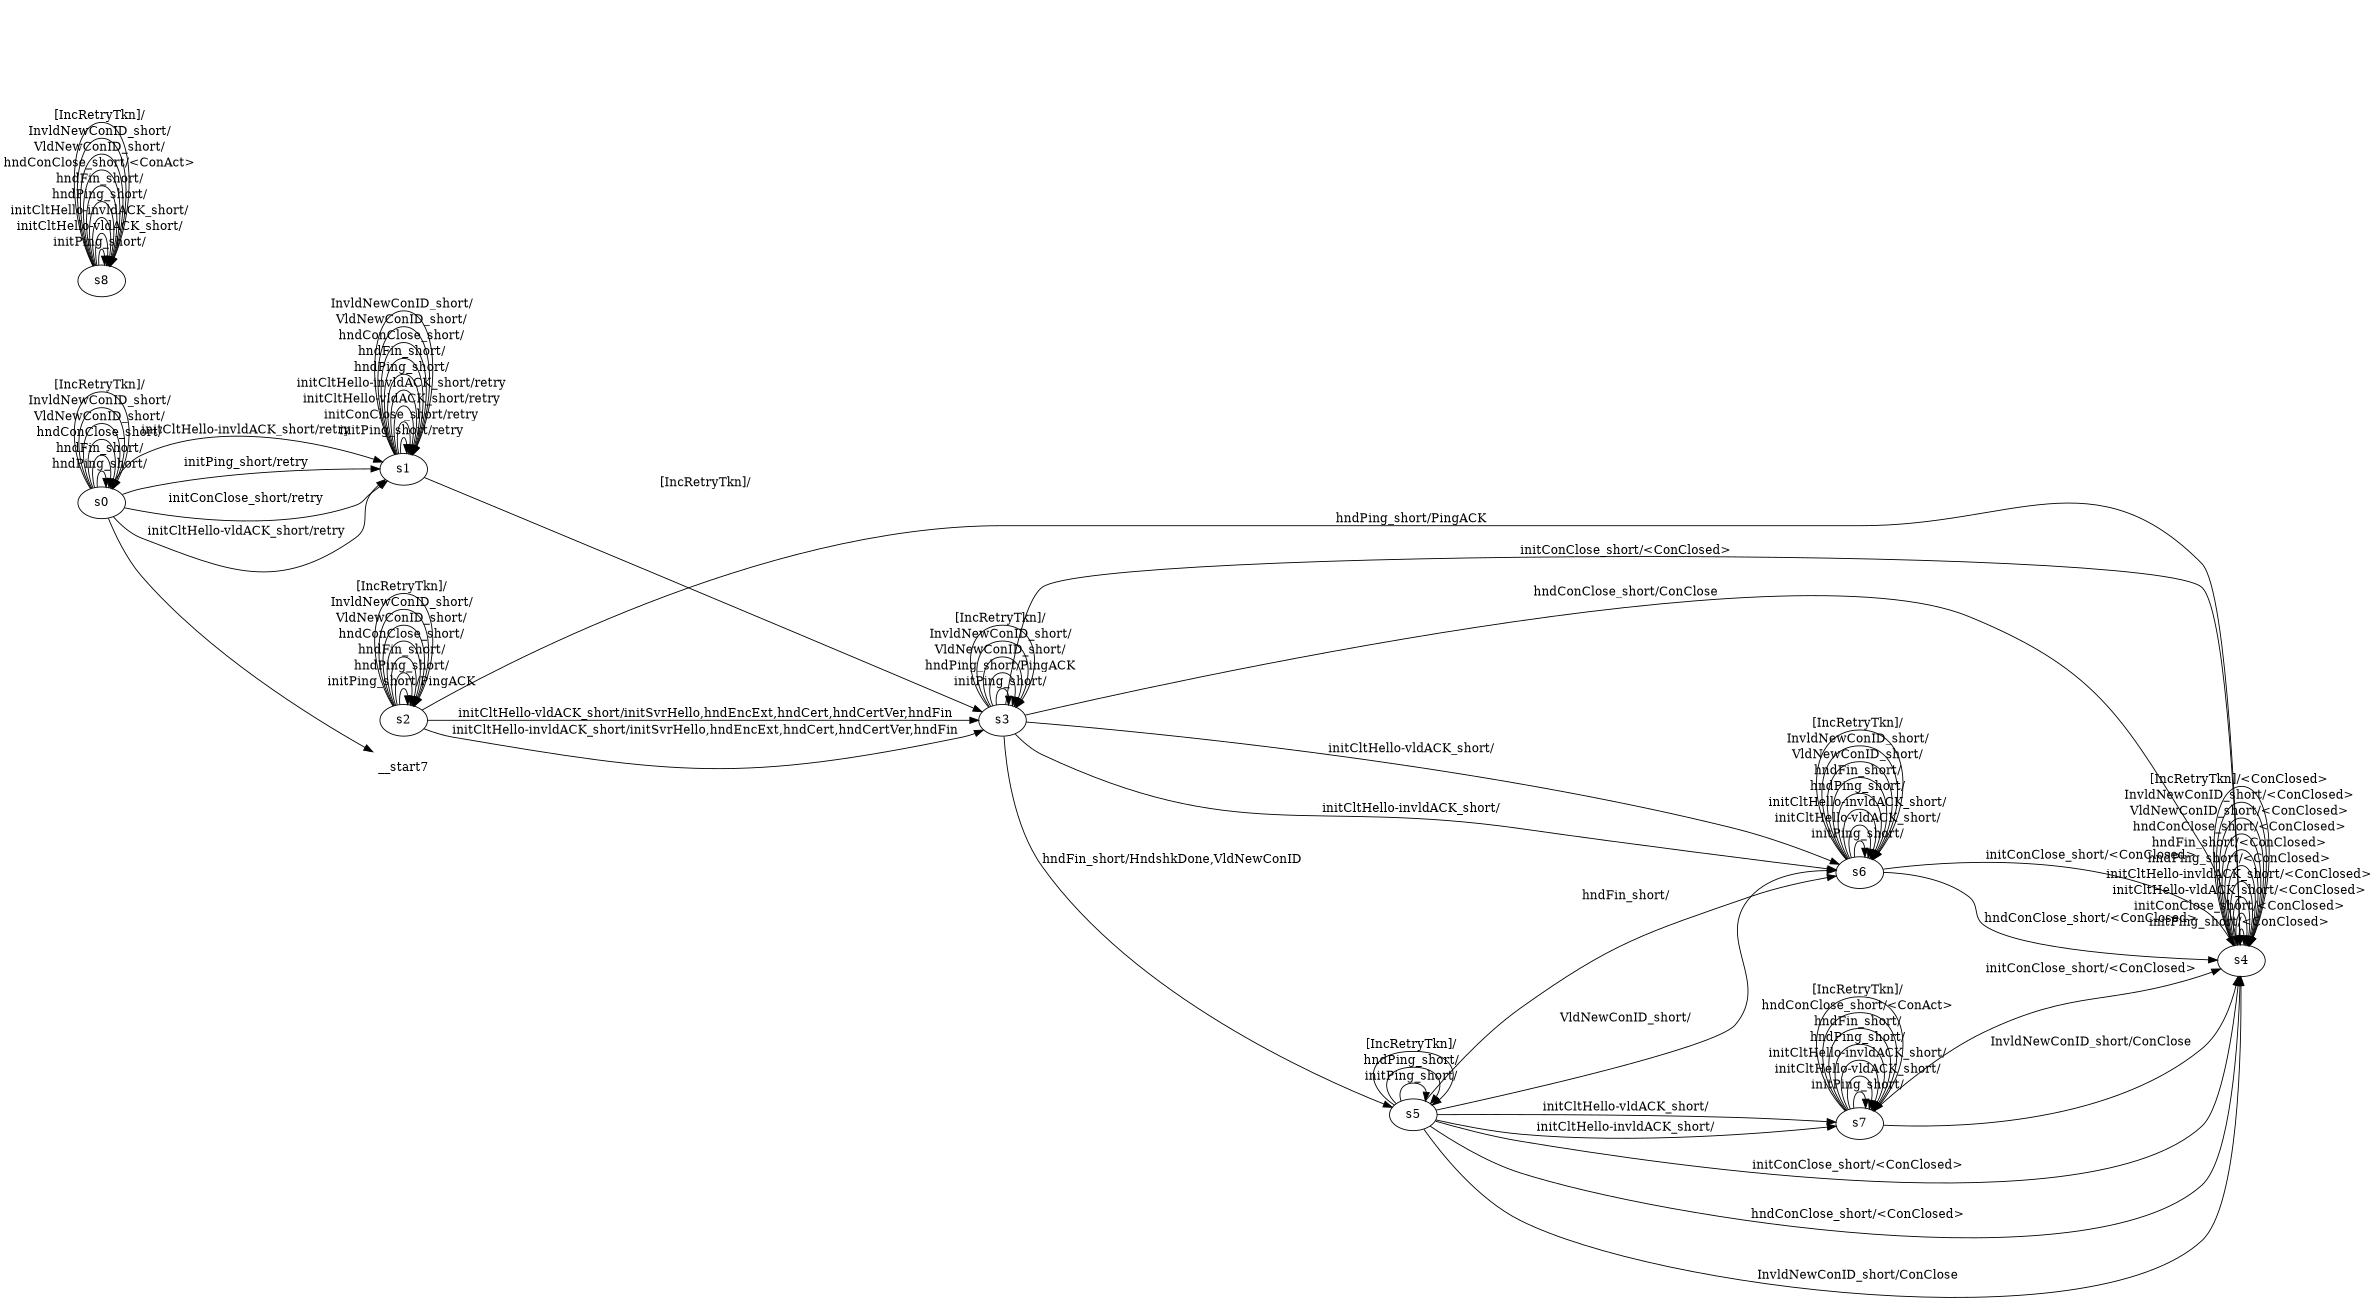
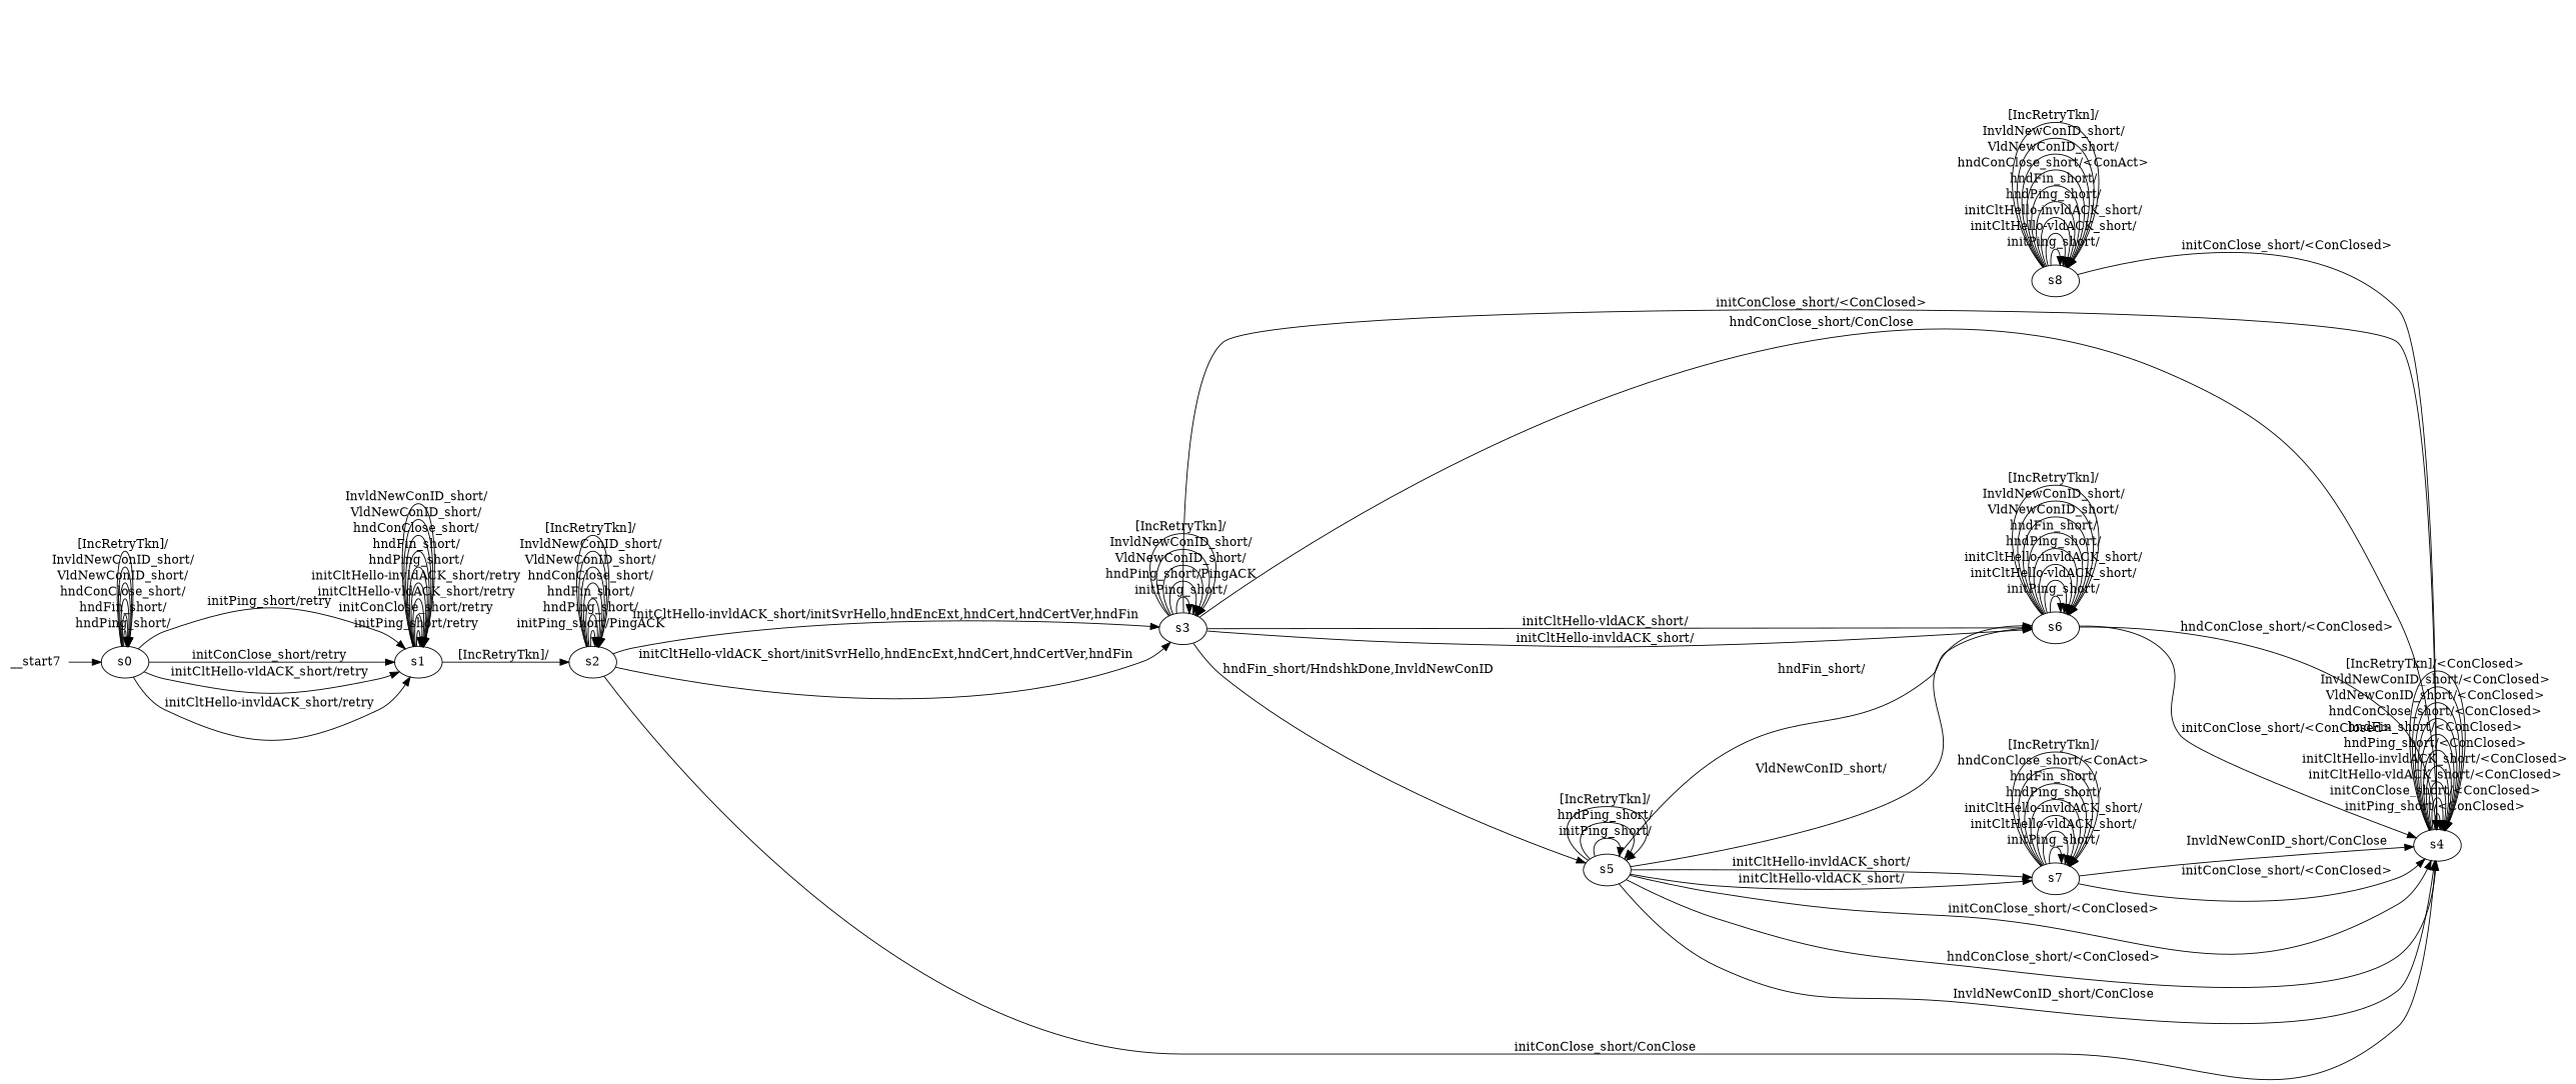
  digraph {
    rankdir=LR
    n1 [label=s0]
    n2 [label=s1]
    n3 [label=s2]
    n4 [label=s3]
    n5 [label=s4]
    n6 [label=s5]
    n7 [label=s6]
    n8 [label=s7]
    n9 [label=s8]
    n10 [label=__start7 shape=none]
    n1 -> n1 [label="hndPing_short/ "]
    n1 -> n1 [label="hndFin_short/ "]
    n1 -> n1 [label="hndConClose_short/ "]
    n1 -> n1 [label="VldNewConID_short/ "]
    n1 -> n1 [label="InvldNewConID_short/ "]
    n1 -> n1 [label="[IncRetryTkn]/ "]
    n1 -> n2 [label="initPing_short/retry "]
    n1 -> n2 [label="initConClose_short/retry "]
    n1 -> n2 [label="initCltHello-vldACK_short/retry "]
    n1 -> n2 [label="initCltHello-invldACK_short/retry "]
    n2 -> n2 [label="initPing_short/retry "]
    n2 -> n2 [label="initConClose_short/retry "]
    n2 -> n2 [label="initCltHello-vldACK_short/retry "]
    n2 -> n2 [label="initCltHello-invldACK_short/retry "]
    n2 -> n2 [label="hndPing_short/ "]
    n2 -> n2 [label="hndFin_short/ "]
    n2 -> n2 [label="hndConClose_short/ "]
    n2 -> n2 [label="VldNewConID_short/ "]
    n2 -> n2 [label="InvldNewConID_short/ "]
-   n2 -> n4 [label="[IncRetryTkn]/ "]
+   n2 -> n3 [label="[IncRetryTkn]/ "]
    n3 -> n3 [label="initPing_short/PingACK "]
    n3 -> n3 [label="hndPing_short/ "]
    n3 -> n3 [label="hndFin_short/ "]
    n3 -> n3 [label="hndConClose_short/ "]
    n3 -> n3 [label="VldNewConID_short/ "]
    n3 -> n3 [label="InvldNewConID_short/ "]
    n3 -> n3 [label="[IncRetryTkn]/ "]
    n3 -> n4 [label="initCltHello-vldACK_short/initSvrHello,hndEncExt,hndCert,hndCertVer,hndFin "]
    n3 -> n4 [label="initCltHello-invldACK_short/initSvrHello,hndEncExt,hndCert,hndCertVer,hndFin "]
-   n3 -> n5 [label="hndPing_short/PingACK "]
+   n3 -> n5 [label="initConClose_short/ConClose "]
    n4 -> n4 [label="initPing_short/ "]
    n4 -> n4 [label="hndPing_short/PingACK "]
    n4 -> n4 [label="VldNewConID_short/ "]
    n4 -> n4 [label="InvldNewConID_short/ "]
    n4 -> n4 [label="[IncRetryTkn]/ "]
    n4 -> n5 [label="initConClose_short/<ConClosed> "]
    n4 -> n5 [label="hndConClose_short/ConClose "]
-   n4 -> n6 [label="hndFin_short/HndshkDone,VldNewConID "]
+   n4 -> n6 [label="hndFin_short/HndshkDone,InvldNewConID "]
    n4 -> n7 [label="initCltHello-vldACK_short/ "]
    n4 -> n7 [label="initCltHello-invldACK_short/ "]
    n5 -> n5 [label="initPing_short/<ConClosed> "]
    n5 -> n5 [label="initConClose_short/<ConClosed> "]
    n5 -> n5 [label="initCltHello-vldACK_short/<ConClosed> "]
    n5 -> n5 [label="initCltHello-invldACK_short/<ConClosed> "]
    n5 -> n5 [label="hndPing_short/<ConClosed> "]
    n5 -> n5 [label="hndFin_short/<ConClosed> "]
    n5 -> n5 [label="hndConClose_short/<ConClosed> "]
    n5 -> n5 [label="VldNewConID_short/<ConClosed> "]
    n5 -> n5 [label="InvldNewConID_short/<ConClosed> "]
    n5 -> n5 [label="[IncRetryTkn]/<ConClosed> "]
    n6 -> n5 [label="initConClose_short/<ConClosed> "]
    n6 -> n5 [label="hndConClose_short/<ConClosed> "]
    n6 -> n5 [label="InvldNewConID_short/ConClose "]
    n6 -> n6 [label="initPing_short/ "]
    n6 -> n6 [label="hndPing_short/ "]
    n6 -> n6 [label="[IncRetryTkn]/ "]
    n6 -> n7 [label="hndFin_short/ "]
    n6 -> n7 [label="VldNewConID_short/ "]
    n6 -> n8 [label="initCltHello-vldACK_short/ "]
    n6 -> n8 [label="initCltHello-invldACK_short/ "]
    n7 -> n5 [label="initConClose_short/<ConClosed> "]
    n7 -> n5 [label="hndConClose_short/<ConClosed> "]
    n7 -> n7 [label="initPing_short/ "]
    n7 -> n7 [label="initCltHello-vldACK_short/ "]
    n7 -> n7 [label="initCltHello-invldACK_short/ "]
    n7 -> n7 [label="hndPing_short/ "]
    n7 -> n7 [label="hndFin_short/ "]
    n7 -> n7 [label="VldNewConID_short/ "]
    n7 -> n7 [label="InvldNewConID_short/ "]
    n7 -> n7 [label="[IncRetryTkn]/ "]
    n8 -> n5 [label="initConClose_short/<ConClosed> "]
    n8 -> n5 [label="InvldNewConID_short/ConClose "]
    n8 -> n8 [label="initPing_short/ "]
    n8 -> n8 [label="initCltHello-vldACK_short/ "]
    n8 -> n8 [label="initCltHello-invldACK_short/ "]
    n8 -> n8 [label="hndPing_short/ "]
    n8 -> n8 [label="hndFin_short/ "]
    n8 -> n8 [label="hndConClose_short/<ConAct> "]
    n8 -> n8 [label="[IncRetryTkn]/ "]
+   n9 -> n5 [label="initConClose_short/<ConClosed> "]
    n9 -> n9 [label="initPing_short/ "]
    n9 -> n9 [label="initCltHello-vldACK_short/ "]
    n9 -> n9 [label="initCltHello-invldACK_short/ "]
    n9 -> n9 [label="hndPing_short/ "]
    n9 -> n9 [label="hndFin_short/ "]
    n9 -> n9 [label="hndConClose_short/<ConAct> "]
    n9 -> n9 [label="VldNewConID_short/ "]
    n9 -> n9 [label="InvldNewConID_short/ "]
    n9 -> n9 [label="[IncRetryTkn]/ "]
-   n1 -> n10
+   n10 -> n1
  }
